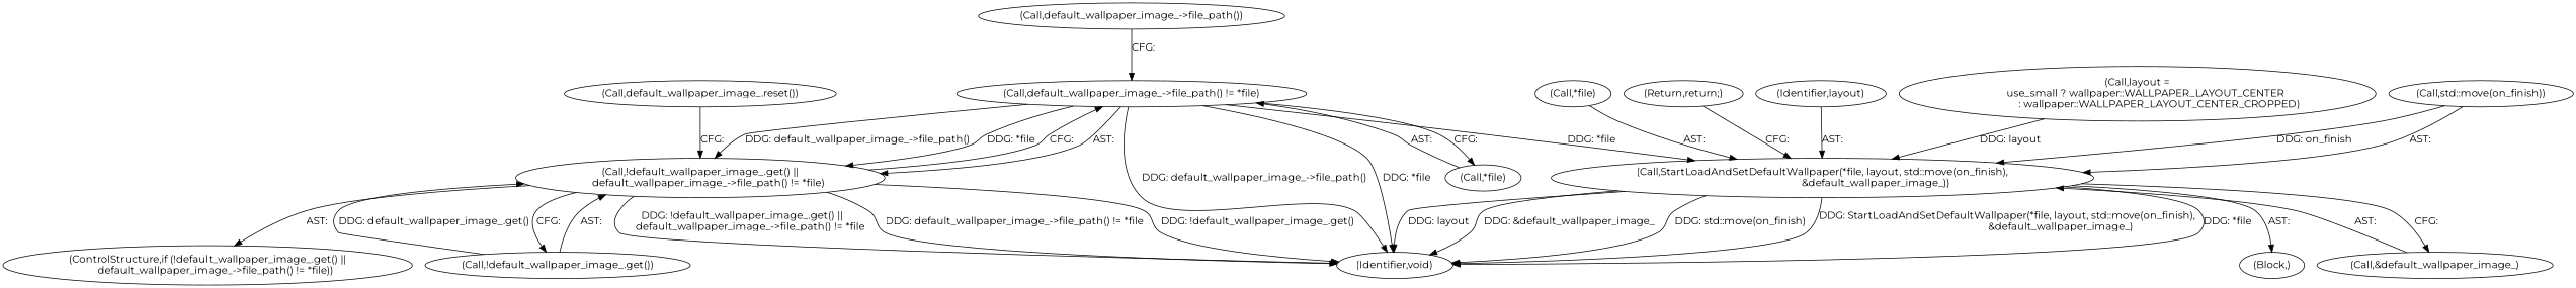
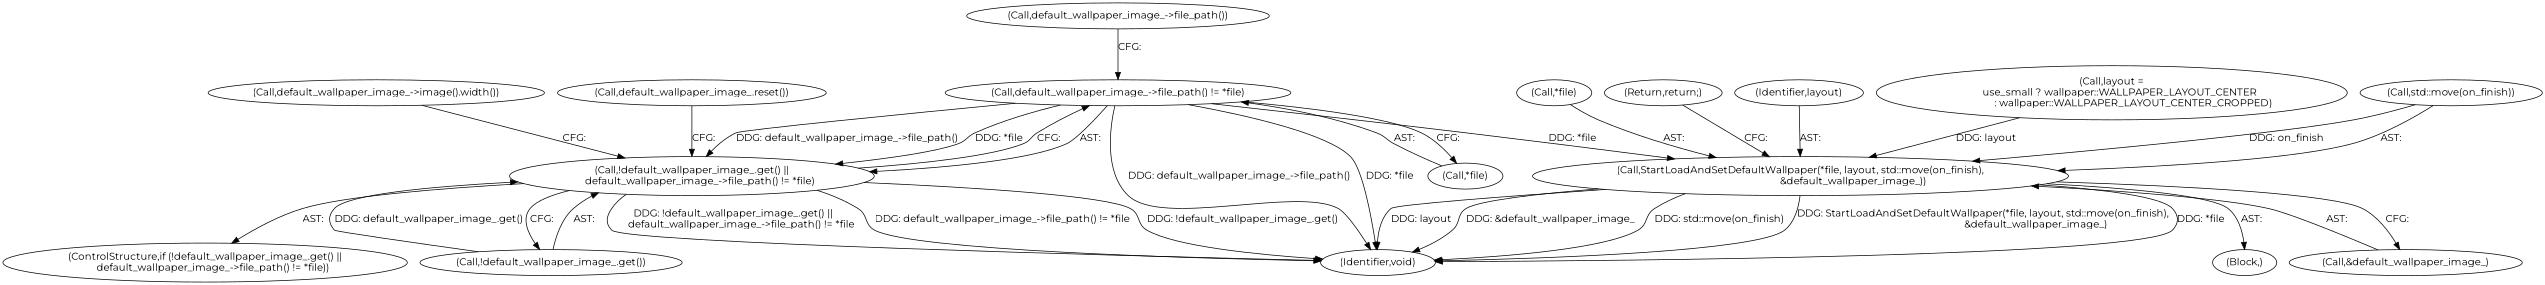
  digraph {
    fontname=Montserrat
    node [fontname=Montserrat]
    edge [fontname=Montserrat]
    n1 [label="(Call,default_wallpaper_image_->file_path() != *file)"]
    n2 [label="(Call,!default_wallpaper_image_.get() ||\n      default_wallpaper_image_->file_path() != *file)"]
    n3 [label="(Call,StartLoadAndSetDefaultWallpaper(*file, layout, std::move(on_finish),\n                                       &default_wallpaper_image_))"]
    n4 [label="(Identifier,void)"]
    n5 [label="(Call,*file)"]
    n6 [label="(ControlStructure,if (!default_wallpaper_image_.get() ||\n      default_wallpaper_image_->file_path() != *file))"]
    n7 [label="(Call,!default_wallpaper_image_.get())"]
    n8 [label="(Block,)"]
    n9 [label="(Call,&default_wallpaper_image_)"]
    n10 [label="(Call,std::move(on_finish))"]
    n11 [label="(Call,*file)"]
    n12 [label="(Return,return;)"]
+   n13 [label="(Call,default_wallpaper_image_->image().width())"]
    n14 [label="(Call,default_wallpaper_image_->file_path())"]
    n15 [label="(Identifier,layout)"]
    n16 [label="(Call,default_wallpaper_image_.reset())"]
    n17 [label="(Call,layout =\n      use_small ? wallpaper::WALLPAPER_LAYOUT_CENTER\n                : wallpaper::WALLPAPER_LAYOUT_CENTER_CROPPED)"]
    n1 -> n2 [label="AST: "]
    n1 -> n2 [label="DDG: default_wallpaper_image_->file_path()"]
    n1 -> n2 [label="DDG: *file"]
    n1 -> n3 [label="DDG: *file"]
    n1 -> n4 [label="DDG: default_wallpaper_image_->file_path()"]
    n1 -> n4 [label="DDG: *file"]
    n1 -> n5 [label="CFG: "]
    n2 -> n1 [label="CFG: "]
    n2 -> n4 [label="DDG: default_wallpaper_image_->file_path() != *file"]
    n2 -> n4 [label="DDG: !default_wallpaper_image_.get()"]
    n2 -> n4 [label="DDG: !default_wallpaper_image_.get() ||\n      default_wallpaper_image_->file_path() != *file"]
    n2 -> n6 [label="AST: "]
    n2 -> n7 [label="CFG: "]
    n3 -> n4 [label="DDG: std::move(on_finish)"]
    n3 -> n4 [label="DDG: StartLoadAndSetDefaultWallpaper(*file, layout, std::move(on_finish),\n                                       &default_wallpaper_image_)"]
    n3 -> n4 [label="DDG: *file"]
    n3 -> n4 [label="DDG: layout"]
    n3 -> n4 [label="DDG: &default_wallpaper_image_"]
    n3 -> n8 [label="AST: "]
    n3 -> n9 [label="CFG: "]
    n5 -> n1 [label="AST: "]
    n7 -> n2 [label="AST: "]
    n7 -> n2 [label="DDG: default_wallpaper_image_.get()"]
    n9 -> n3 [label="AST: "]
    n10 -> n3 [label="AST: "]
    n10 -> n3 [label="DDG: on_finish"]
    n11 -> n3 [label="AST: "]
    n12 -> n3 [label="CFG: "]
+   n13 -> n2 [label="CFG: "]
    n14 -> n1 [label="CFG: "]
    n15 -> n3 [label="AST: "]
    n16 -> n2 [label="CFG: "]
    n17 -> n3 [label="DDG: layout"]
  }
